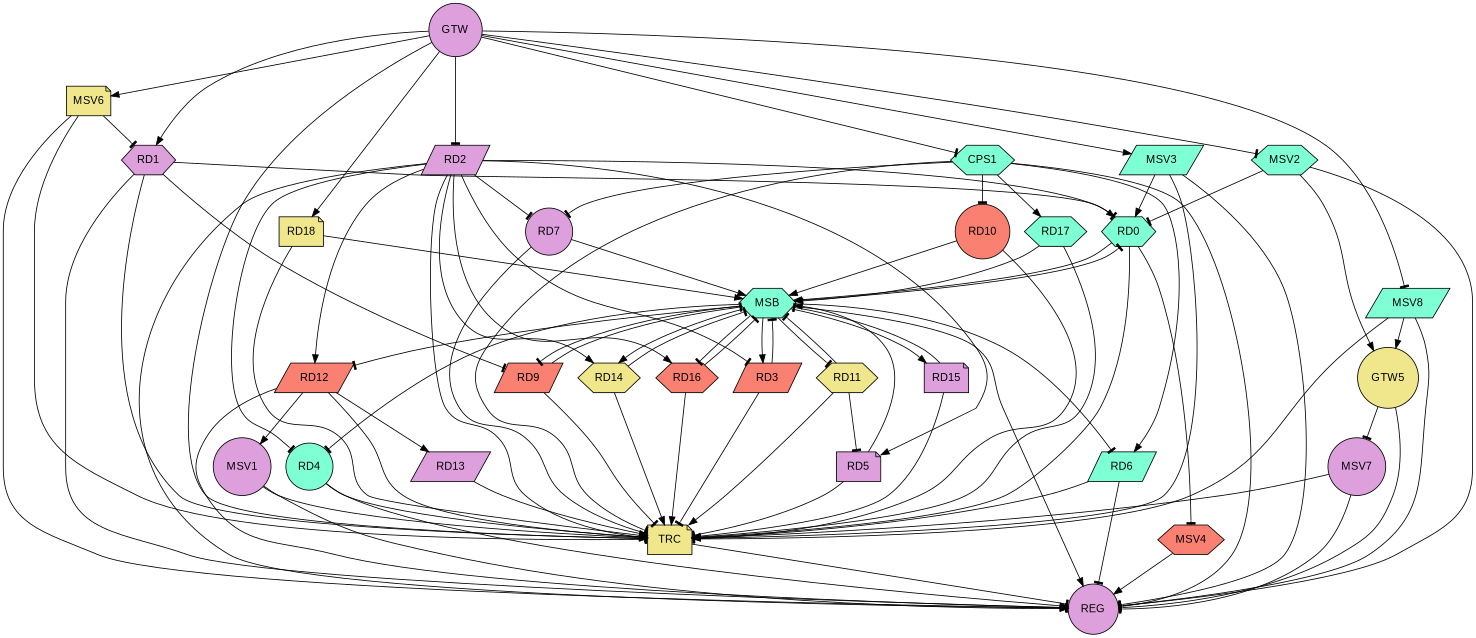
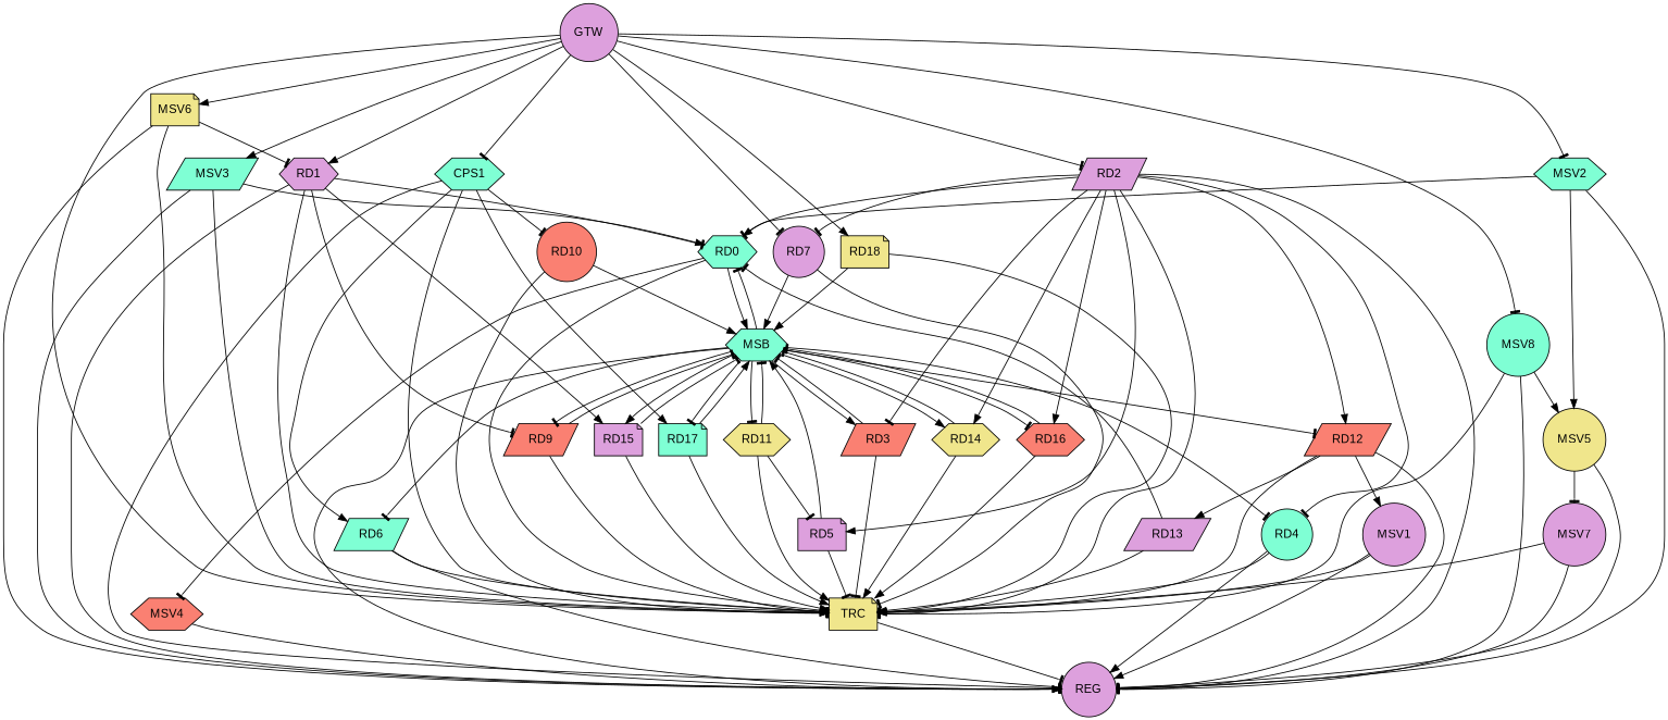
  strict digraph {
    fontname="Liberation Sans"
    node [fillcolor=plum fontname="Liberation Sans" shape=hexagon style=filled]
    edge [arrowhead=tee fontname="Liberation Sans"]
    n1 [label=RD1]
    n2 [fillcolor=aquamarine label=RD0]
    n3 [fillcolor=salmon label=RD9 shape=parallelogram]
    n4 [label=RD15 shape=note]
    n5 [label=REG shape=circle]
    n6 [fillcolor=khaki label=TRC shape=note]
    n7 [fillcolor=aquamarine label=MSB]
    n8 [fillcolor=salmon label=MSV4]
    n9 [label=RD2 shape=parallelogram]
    n10 [fillcolor=salmon label=RD3 shape=parallelogram]
    n11 [fillcolor=aquamarine label=RD4 shape=circle]
    n12 [label=RD5 shape=note]
    n13 [label=RD7 shape=circle]
    n14 [fillcolor=salmon label=RD12 shape=parallelogram]
    n15 [fillcolor=khaki label=RD14]
    n16 [fillcolor=salmon label=RD16]
    n17 [label=RD13 shape=parallelogram]
    n18 [label=MSV1 shape=circle]
    n19 [fillcolor=aquamarine label=RD6 shape=parallelogram]
    n20 [fillcolor=khaki label=RD11]
-   n21 [fillcolor=aquamarine label=RD17]
+   n21 [fillcolor=aquamarine label=RD17 shape=note]
    n22 [fillcolor=salmon label=RD10 shape=circle]
    n23 [fillcolor=khaki label=RD18 shape=note]
    n24 [fillcolor=aquamarine label=CPS1]
    n25 [label=GTW shape=circle]
    n26 [fillcolor=aquamarine label=MSV2]
    n27 [fillcolor=aquamarine label=MSV3 shape=parallelogram]
    n28 [fillcolor=khaki label=MSV6 shape=note]
-   n29 [fillcolor=aquamarine label=MSV8 shape=parallelogram]
-   n30 [fillcolor=khaki label=GTW5 shape=circle]
+   n29 [fillcolor=aquamarine label=MSV8 shape=circle]
+   n30 [fillcolor=khaki label=MSV5 shape=circle]
    n31 [label=MSV7 shape=circle]
    n1 -> n2
    n1 -> n3
+   n1 -> n4 [arrowhead=normal]
    n1 -> n5
    n1 -> n6
    n2 -> n6 [arrowhead=normal]
    n2 -> n7 [arrowhead=normal]
    n2 -> n8
    n3 -> n6
    n3 -> n7
    n4 -> n6 [arrowhead=normal]
    n4 -> n7
    n6 -> n5
    n7 -> n2
    n7 -> n3
    n7 -> n4 [arrowhead=normal]
    n7 -> n5 [arrowhead=normal]
    n7 -> n10 [arrowhead=normal]
    n7 -> n11
    n7 -> n14
    n7 -> n15 [arrowhead=normal]
    n7 -> n16
    n7 -> n19
    n7 -> n20
+   n7 -> n21
    n8 -> n5 [arrowhead=normal]
    n9 -> n2 [arrowhead=normal]
    n9 -> n5
    n9 -> n6
    n9 -> n10
    n9 -> n11
    n9 -> n12 [arrowhead=normal]
    n9 -> n13
    n9 -> n14 [arrowhead=normal]
    n9 -> n15 [arrowhead=normal]
    n9 -> n16 [arrowhead=normal]
    n10 -> n6
    n10 -> n7
    n11 -> n5 [arrowhead=normal]
    n11 -> n6 [arrowhead=normal]
    n12 -> n6
    n12 -> n7 [arrowhead=normal]
    n13 -> n6
    n13 -> n7 [arrowhead=normal]
    n14 -> n5
    n14 -> n6 [arrowhead=normal]
    n14 -> n17 [arrowhead=normal]
    n14 -> n18 [arrowhead=normal]
    n15 -> n6 [arrowhead=normal]
    n15 -> n7
    n16 -> n6 [arrowhead=normal]
    n16 -> n7
+   n17 -> n2
    n17 -> n6 [arrowhead=normal]
    n18 -> n5 [arrowhead=normal]
    n18 -> n6
    n19 -> n5
    n19 -> n6
    n20 -> n6 [arrowhead=normal]
    n20 -> n7
    n20 -> n12
    n21 -> n6 [arrowhead=normal]
    n21 -> n7 [arrowhead=normal]
    n22 -> n6
    n22 -> n7 [arrowhead=normal]
    n23 -> n6
    n23 -> n7 [arrowhead=normal]
    n24 -> n5
    n24 -> n6
    n24 -> n19 [arrowhead=normal]
    n24 -> n21 [arrowhead=normal]
    n24 -> n22
    n25 -> n1 [arrowhead=normal]
    n25 -> n6 [arrowhead=normal]
    n25 -> n9
-   n24 -> n13
+   n25 -> n13
    n25 -> n23 [arrowhead=normal]
    n25 -> n24
    n25 -> n26
    n25 -> n27 [arrowhead=normal]
    n25 -> n28 [arrowhead=normal]
    n25 -> n29
    n26 -> n2
    n26 -> n5
    n26 -> n30 [arrowhead=normal]
    n27 -> n2 [arrowhead=normal]
    n27 -> n5
    n27 -> n6 [arrowhead=normal]
    n28 -> n1
    n28 -> n5 [arrowhead=normal]
    n28 -> n6
    n29 -> n5
    n29 -> n6
    n29 -> n30 [arrowhead=normal]
    n30 -> n5
    n30 -> n31
    n31 -> n5
    n31 -> n6 [arrowhead=normal]
  }
